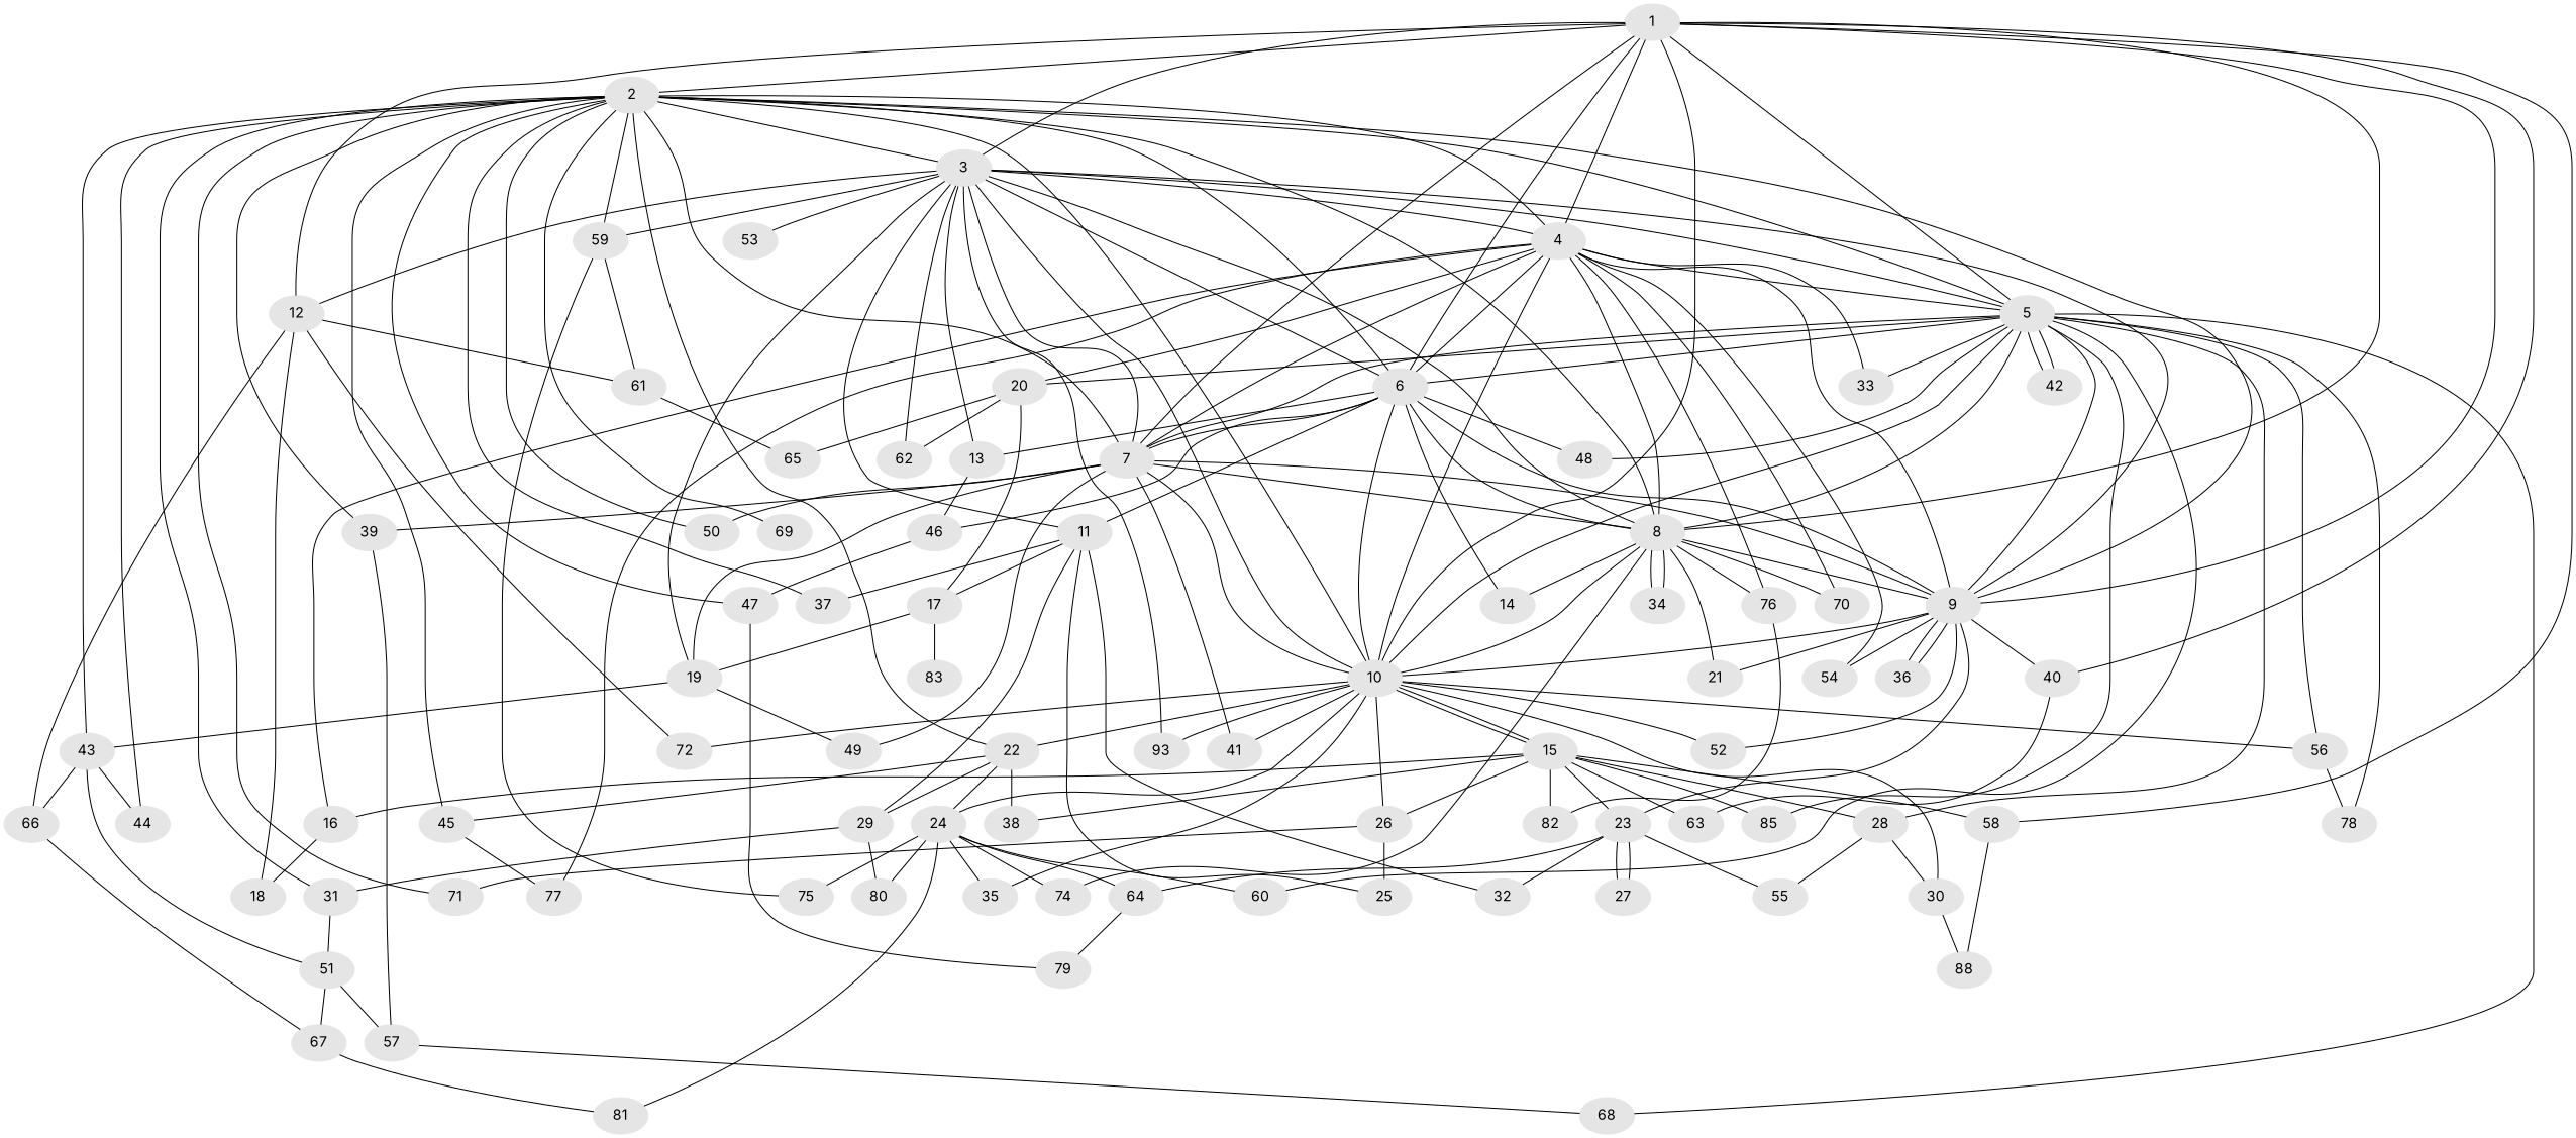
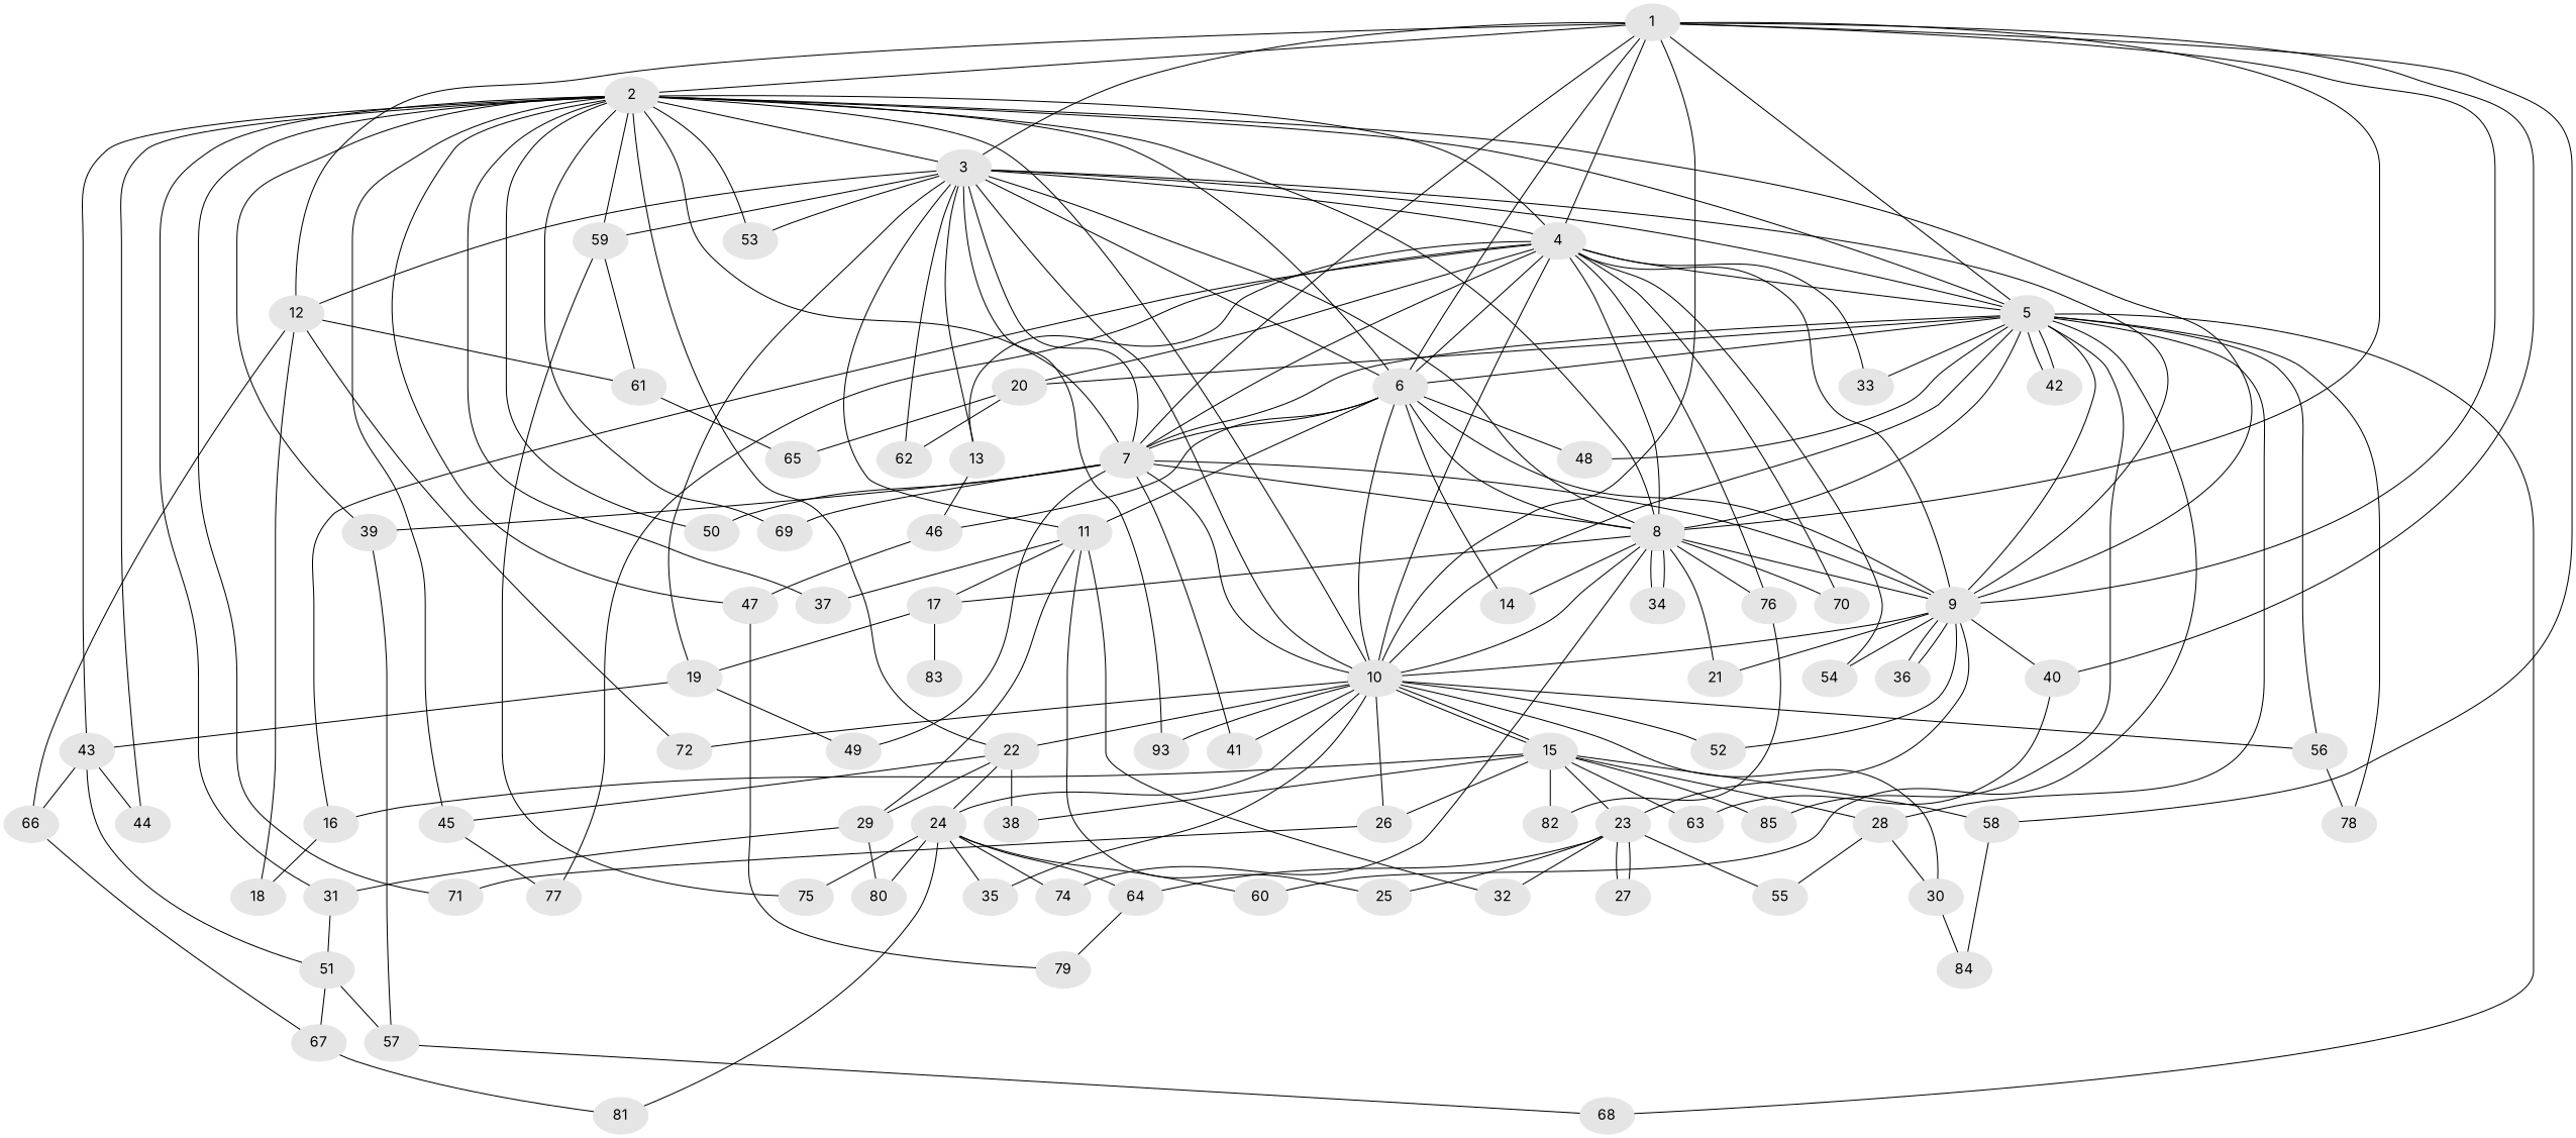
  graph {
    fontname=Inter
    node [color=gray90 fontname=Inter style=filled]
    edge [fontname=Inter]
    1
    2
    3
    4
    5
    6
    7
    8
    9
    10
    12
    40
    58
    22
    31
    37
    39
    43
    44
    45
    47
    50
    53
    59
    69
    71
    11
    13
    19
    62
    n31 [label=93]
    16
    20
    33
    54
    70
    76
    77
    28
    42
    48
    56
    60
    68
    78
    85
    14
    46
    41
    49
    17
    21
    34
    74
    23
    36
    52
    15
    24
    26
    30
    35
    72
    18
    61
    66
    63
-   84 [label=88]
+   84
    29
    38
    51
    57
    79
    75
    25
    32
    65
    82
    55
    83
    27
    64
    80
    81
    67
    1 -- 2
    1 -- 3
    1 -- 4
    1 -- 5
    1 -- 6
    1 -- 7
    1 -- 8
    1 -- 9
    1 -- 10
    1 -- 12
    1 -- 40
    1 -- 58
    2 -- 3
    2 -- 4
    2 -- 5
    2 -- 6
    2 -- 7
    2 -- 8
    2 -- 9
    2 -- 10
    2 -- 22
    2 -- 31
    2 -- 37
    2 -- 39
    2 -- 43
    2 -- 44
    2 -- 45
    2 -- 47
    2 -- 50
+   2 -- 53
    2 -- 59
    2 -- 69
    2 -- 71
    3 -- 4
    3 -- 5
    3 -- 6
    3 -- 7
    3 -- 8
    3 -- 9
    3 -- 10
    3 -- 12
    3 -- 53
    3 -- 59
    3 -- 11
    3 -- 13
    3 -- 19
    3 -- 62
    3 -- n31
    4 -- 5
    4 -- 6
    4 -- 7
    4 -- 8
    4 -- 9
    4 -- 10
    4 -- 16
    4 -- 20
    4 -- 33
    4 -- 54
    4 -- 70
    4 -- 76
    4 -- 77
    5 -- 6
    5 -- 7
    5 -- 8
    5 -- 9
    5 -- 10
    5 -- 20
    5 -- 33
    5 -- 28
    5 -- 42
    5 -- 42
    5 -- 48
    5 -- 56
    5 -- 60
    5 -- 68
    5 -- 78
    5 -- 85
    6 -- 7
    6 -- 8
    6 -- 9
    6 -- 10
    6 -- 11
-   6 -- 13
+   4 -- 13
    6 -- 48
    6 -- 14
    6 -- 46
    7 -- 8
    7 -- 9
    7 -- 10
    7 -- 39
    7 -- 50
-   7 -- 19
+   7 -- 69
    7 -- 41
    7 -- 49
    8 -- 9
    8 -- 10
    8 -- 70
    8 -- 76
    8 -- 14
-   20 -- 17
+   8 -- 17
    8 -- 21
    8 -- 34
    8 -- 34
    8 -- 74
    9 -- 10
    9 -- 40
    9 -- 54
    9 -- 21
    9 -- 23
    9 -- 36
    9 -- 36
    9 -- 52
    10 -- 22
    10 -- n31
    10 -- 56
    10 -- 41
    10 -- 52
    10 -- 15
    10 -- 15
    10 -- 24
    10 -- 26
    10 -- 30
    10 -- 35
    10 -- 72
    12 -- 72
    12 -- 18
    12 -- 61
    12 -- 66
    40 -- 63
    58 -- 84
    22 -- 45
    22 -- 24
    22 -- 29
    22 -- 38
    31 -- 51
    39 -- 57
    43 -- 44
    43 -- 66
    43 -- 51
    45 -- 77
    47 -- 79
    59 -- 61
    59 -- 75
    11 -- 37
    11 -- 17
    11 -- 29
    11 -- 25
    11 -- 32
    13 -- 46
    19 -- 43
    19 -- 49
    16 -- 18
    20 -- 62
    20 -- 65
    76 -- 82
    28 -- 30
    28 -- 55
    56 -- 78
    46 -- 47
    17 -- 19
    17 -- 83
-   26 -- 25
+   23 -- 25
    23 -- 32
    23 -- 55
    23 -- 27
    23 -- 27
    23 -- 64
    15 -- 58
    15 -- 16
    15 -- 28
    15 -- 85
    15 -- 23
    15 -- 26
    15 -- 63
    15 -- 38
    15 -- 82
    24 -- 60
    24 -- 74
    24 -- 35
    24 -- 75
    24 -- 64
    24 -- 80
    24 -- 81
    26 -- 71
    30 -- 84
    61 -- 65
    66 -- 67
    29 -- 31
    29 -- 80
    51 -- 57
    51 -- 67
    57 -- 68
    64 -- 79
    67 -- 81
  }
